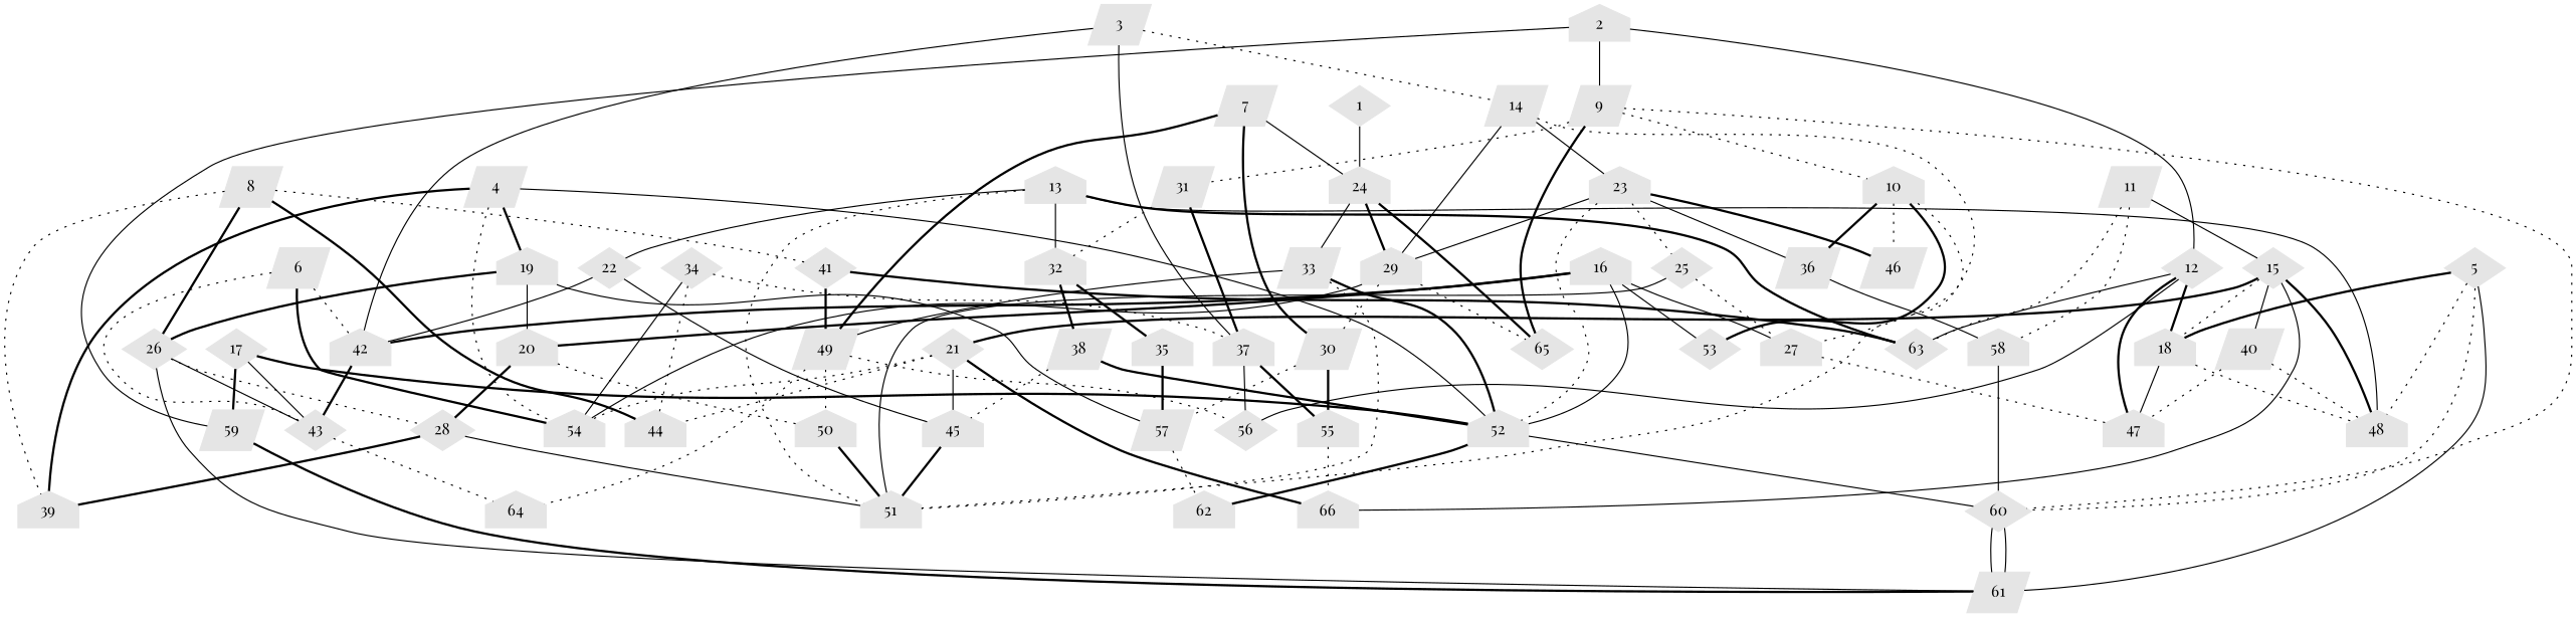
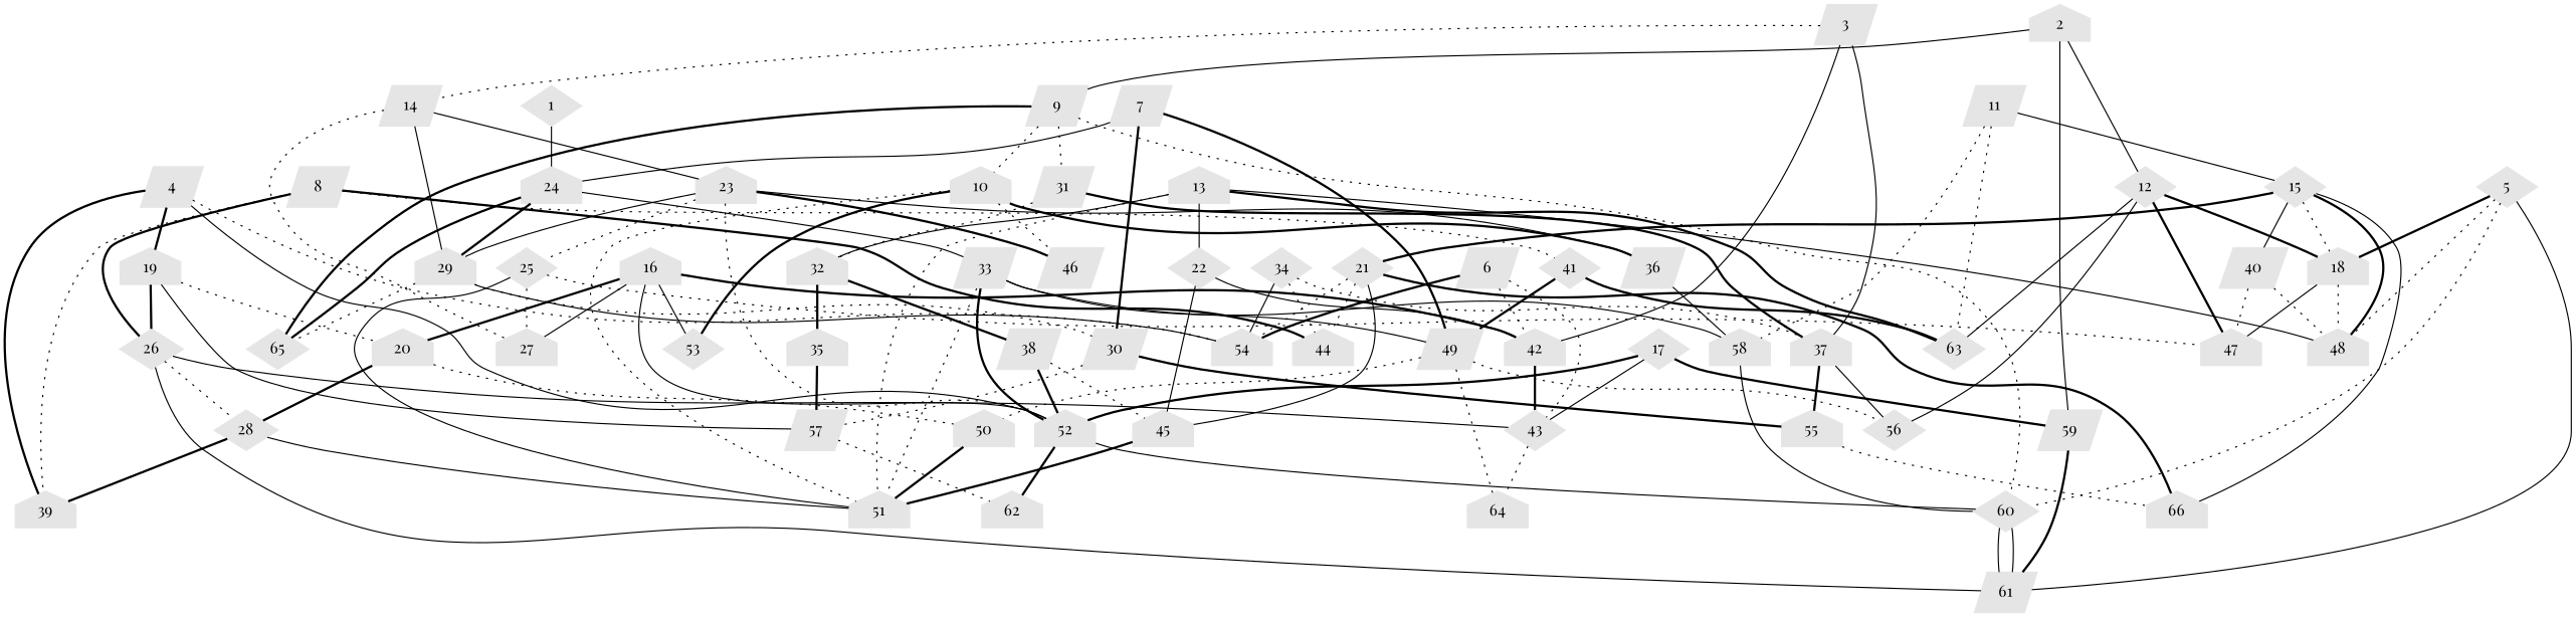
  graph {
    fontname="Playfair Display"
    node [color=gray90 fontname="Playfair Display" shape=house style=filled]
    edge [fontname="Playfair Display" style=solid]
    1 [shape=diamond]
    24
    8 [shape=parallelogram]
    39
    26 [shape=diamond]
    41 [shape=diamond]
    44
    65 [shape=diamond]
    29
    33 [shape=parallelogram]
    9 [shape=parallelogram]
    2
    12 [shape=diamond]
    59 [shape=parallelogram]
    60 [shape=diamond]
    10
    31 [shape=parallelogram]
    18
    63 [shape=diamond]
    47
    56 [shape=diamond]
    61 [shape=parallelogram]
    3 [shape=parallelogram]
    14 [shape=parallelogram]
    37
    42
    23
    27
    55
    43 [shape=diamond]
    4 [shape=parallelogram]
    19
    52
    54
    20
    57 [shape=parallelogram]
    62
    5 [shape=diamond]
    48
    6 [shape=parallelogram]
    64
    7 [shape=parallelogram]
    30 [shape=parallelogram]
    49 [shape=parallelogram]
    50
    28 [shape=diamond]
    36 [shape=parallelogram]
    46 [shape=parallelogram]
    51
    53 [shape=diamond]
    32
    58
    11 [shape=parallelogram]
    15 [shape=diamond]
    21 [shape=diamond]
    40 [shape=parallelogram]
    66
    13
    22 [shape=diamond]
    45
    35
    38 [shape=parallelogram]
    25 [shape=diamond]
    16
    17 [shape=diamond]
    34 [shape=diamond]
    1 -- 24
    24 -- 65 [style=bold]
    24 -- 29 [style=bold]
    24 -- 33
    8 -- 39 [style=dotted]
    8 -- 26 [style=bold]
    8 -- 41 [style=dotted]
    8 -- 44 [style=bold]
    26 -- 61
    26 -- 43
    26 -- 28 [style=dotted]
    41 -- 63 [style=bold]
    41 -- 49 [style=bold]
    29 -- 65 [style=dotted]
    29 -- 54
    29 -- 30 [style=dotted]
    33 -- 52 [style=bold]
    33 -- 49
    33 -- 51 [style=dotted]
+   33 -- 58
    9 -- 65 [style=bold]
    9 -- 60 [style=dotted]
    9 -- 10 [style=dotted]
    9 -- 31 [style=dotted]
    2 -- 9
    2 -- 12
    2 -- 59
    12 -- 18 [style=bold]
    12 -- 63
    12 -- 47 [style=bold]
    12 -- 56
    59 -- 61 [style=bold]
    60 -- 61
    60 -- 61
    10 -- 36 [style=bold]
    10 -- 46 [style=dotted]
    10 -- 51 [style=dotted]
    10 -- 53 [style=bold]
    31 -- 37 [style=bold]
    31 -- 32 [style=dotted]
    18 -- 47
    18 -- 48 [style=dotted]
    3 -- 14 [style=dotted]
    3 -- 37
    3 -- 42
    14 -- 29
    14 -- 23
    14 -- 27 [style=dotted]
    37 -- 56
    37 -- 55 [style=bold]
    42 -- 43 [style=bold]
    23 -- 29
    23 -- 52 [style=dotted]
    23 -- 36
    23 -- 46 [style=bold]
    23 -- 25 [style=dotted]
    55 -- 66 [style=dotted]
    43 -- 64 [style=dotted]
    4 -- 39 [style=bold]
    4 -- 19 [style=bold]
    4 -- 52
    4 -- 54 [style=dotted]
    19 -- 26 [style=bold]
-   19 -- 20
+   19 -- 20 [style=dotted]
    19 -- 57
    52 -- 60
    52 -- 62 [style=bold]
    20 -- 50 [style=dotted]
    20 -- 28 [style=bold]
    57 -- 62 [style=dotted]
    5 -- 60 [style=dotted]
    5 -- 18 [style=bold]
    5 -- 61
    5 -- 48 [style=dotted]
    6 -- 42 [style=dotted]
    6 -- 43 [style=dotted]
    6 -- 54 [style=bold]
    7 -- 24
    7 -- 30 [style=bold]
    7 -- 49 [style=bold]
    30 -- 55 [style=bold]
    30 -- 57 [style=dotted]
    49 -- 56 [style=dotted]
    49 -- 64 [style=dotted]
    49 -- 50 [style=dotted]
    50 -- 51 [style=bold]
    28 -- 39 [style=bold]
    28 -- 51
    36 -- 58
    32 -- 35 [style=bold]
    32 -- 38 [style=bold]
    58 -- 60
    11 -- 63 [style=dotted]
    11 -- 58 [style=dotted]
    11 -- 15
    15 -- 18 [style=dotted]
    15 -- 48 [style=bold]
    15 -- 21 [style=bold]
    15 -- 40
    15 -- 66
    21 -- 44 [style=dotted]
    21 -- 54 [style=dotted]
    21 -- 66 [style=bold]
    21 -- 45
    40 -- 47 [style=dotted]
    40 -- 48 [style=dotted]
    13 -- 63 [style=bold]
    13 -- 48
    13 -- 51 [style=dotted]
    13 -- 32
    13 -- 22
    22 -- 42
    22 -- 45
    45 -- 51 [style=bold]
    35 -- 57 [style=bold]
    38 -- 52 [style=bold]
    38 -- 45 [style=dotted]
-   27 -- 47 [style=dotted]
+   25 -- 47 [style=dotted]
    25 -- 27 [style=dotted]
    25 -- 51
    16 -- 42 [style=bold]
    16 -- 27
    16 -- 52
    16 -- 20 [style=bold]
    16 -- 53
    17 -- 59 [style=bold]
    17 -- 43
    17 -- 52 [style=bold]
    34 -- 44 [style=dotted]
    34 -- 37 [style=dotted]
    34 -- 54
  }
